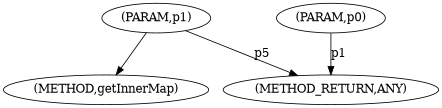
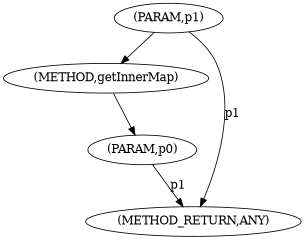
  digraph {
    n1 [label=<(METHOD,getInnerMap)>]
    n2 [label=<(PARAM,p0)>]
    n3 [label=<(METHOD_RETURN,ANY)>]
    n4 [label=<(PARAM,p1)>]
+   n1 -> n2
    n2 -> n3 [label=p1]
    n4 -> n1
-   n4 -> n3 [label=p5]
+   n4 -> n3 [label=p1]
  }
